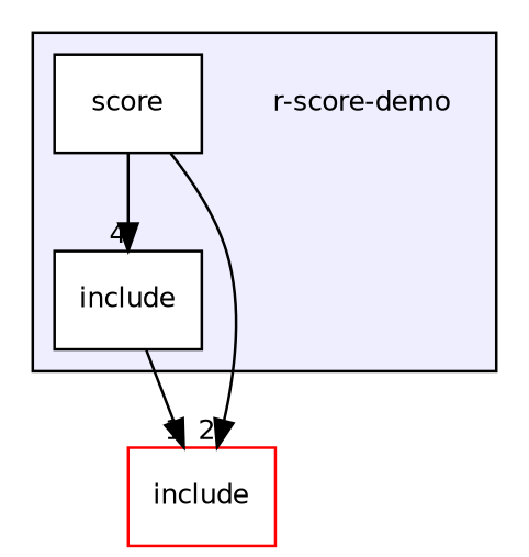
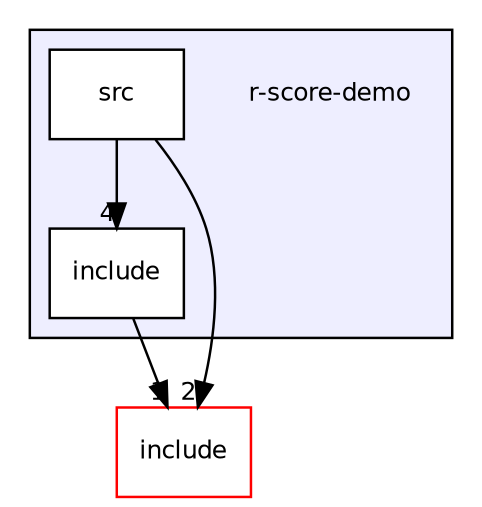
  digraph {
    compound=true
    node [fontname=Helvetica fontsize=10 shape=box color=black fillcolor=white style=filled]
    edge [labeldistance=1.5 labelfontname=Helvetica labelfontsize=10]
    n1 [label="r-score-demo" shape=plaintext color="" fillcolor="" style=""]
    n2 [label=include]
-   n3 [label=score]
+   n3 [label=src]
    n4 [color=red label=include]
    subgraph cluster_1 {
      bgcolor="#eeeeff"
      pencolor=black
      n1
      n2
      n3
    }
    n2 -> n4 [headlabel=1]
    n3 -> n2 [headlabel=4]
    n3 -> n4 [headlabel=2]
  }
